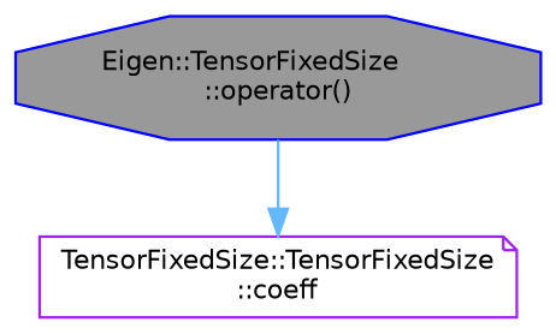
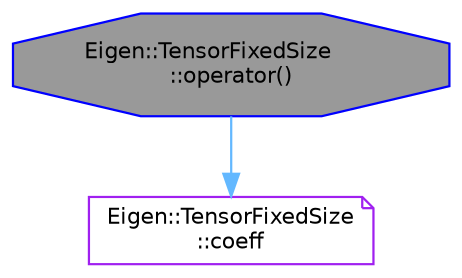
  digraph {
    rankdir=TB
    node [fontname=Helvetica fontsize=10 style=filled]
    n1 [color=blue fillcolor=grey60 fontcolor=black height=0.2 label="Eigen::TensorFixedSize\l::operator()" shape=octagon width=0.4]
-   n2 [color=purple fillcolor=white height=0.2 label="TensorFixedSize::TensorFixedSize\l::coeff" shape=note width=0.4]
+   n2 [color=purple fillcolor=white height=0.2 label="Eigen::TensorFixedSize\l::coeff" shape=note width=0.4]
    n1 -> n2 [color=steelblue1 fontname=Helvetica fontsize=10 labelfontname=Helvetica labelfontsize=10 style=solid]
  }
